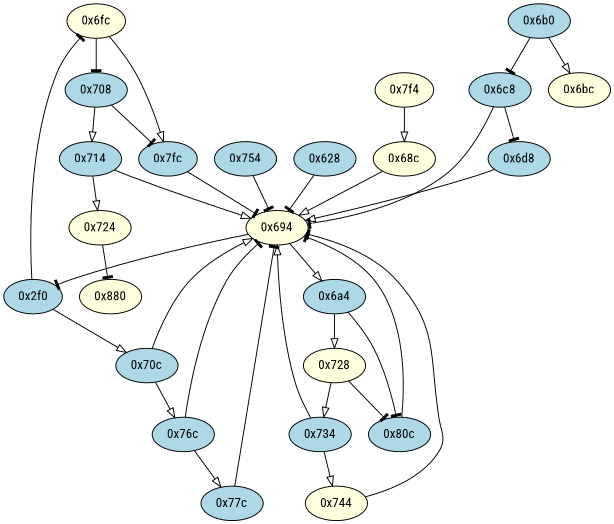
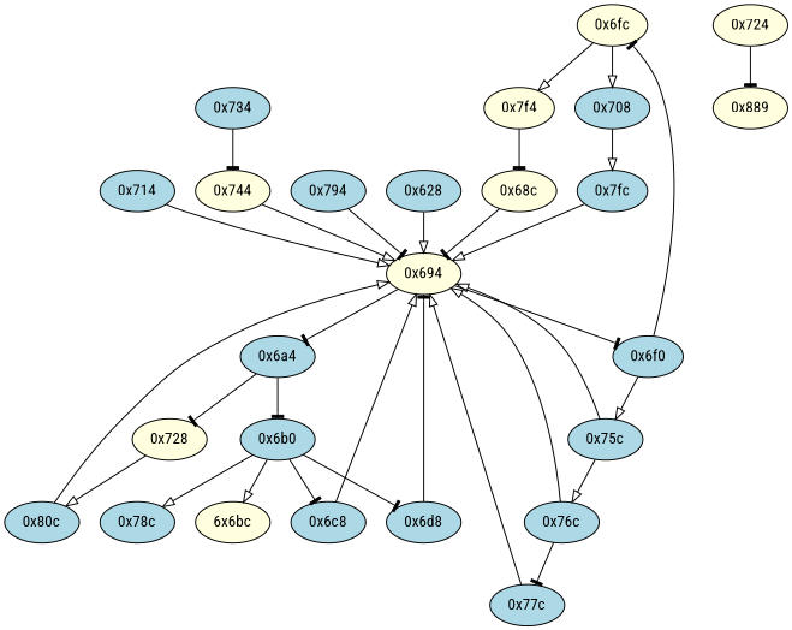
  strict digraph {
    fontname="Roboto Condensed"
    node [fillcolor=lightblue fontname="Roboto Condensed" opcode="[u'ldr', u'cmp', u'b']" style=filled]
    edge [arrowhead=tee fontname="Roboto Condensed"]
    "0x6fc" [fillcolor=lightyellow]
    "0x7f4" [fillcolor=lightyellow opcode="[u'ldr', u'b']"]
    "0x708"
    "0x68c" [fillcolor=lightyellow opcode="[u'bl', u'mov']"]
    "0x7fc" [opcode="[u'ldr', u'bl', u'mov', u'b']"]
    "0x714" [opcode="[u'ldr', u'cmp', u'mov', u'b']"]
    "0x694" [fillcolor=lightyellow opcode="[u'mov', u'ldr', u'cmp', u'b']"]
    "0x724" [fillcolor=lightyellow opcode="[u'b']"]
    "0x6a4"
-   "0x6f0" [label="0x2f0"]
+   "0x6f0"
    "0x728" [fillcolor=lightyellow]
    "0x6b0"
-   "0x75c" [opcode="[u'ldr', u'cmp', u'mov', u'b']" label="0x70c"]
+   "0x75c" [opcode="[u'ldr', u'cmp', u'mov', u'b']"]
    "0x734" [opcode="[u'ldr', u'cmp', u'mov', u'b']"]
    "0x80c" [opcode="[u'mov', u'bl', u'ldr', u'mov', u'ldr', u'ldr', u'ldr', u'ldr', u'cmp', u'mov', u'add', u'sub', u'sub', u'mul', u'mvn', u'mvn', u'mov', u'orr', u'ldr', u'cmn', u'mov', u'teq', u'mov', u'mov', u'cmn', u'mov', u'cmp', u'mov', u'b']"]
-   "0x6bc" [fillcolor=lightyellow]
+   "0x6bc" [fillcolor=lightyellow label="6x6bc"]
+   "0x78c" [opcode="[u'mov', u'b']"]
    "0x6c8" [opcode="[u'ldr', u'cmp', u'mov', u'b']"]
    "0x744" [fillcolor=lightyellow opcode="[u'ldr', u'ldr', u'ldr', u'cmp', u'mov', u'b']"]
-   "0x880" [fillcolor=lightyellow opcode="[u'mov', u'sub', u'pop']"]
+   "0x880" [fillcolor=lightyellow opcode="[u'mov', u'sub', u'pop']" label="0x889"]
    "0x6d8" [opcode="[u'ldr', u'ldr', u'ldr', u'cmp', u'mov', u'b']"]
    "0x76c" [opcode="[u'ldr', u'cmp', u'mov', u'b']"]
    "0x77c" [opcode="[u'ldr', u'bl', u'mov', u'b']"]
-   "0x794" [opcode="[u'ldr', u'mov', u'ldr', u'rsb', u'mvn', u'mul', u'mvn', u'mov', u'eor', u'and', u'ldr', u'mov', u'ldr', u'cmp', u'mov', u'teq', u'mov', u'mov', u'cmp', u'mov', u'mov', u'cmp', u'mov', u'b']" label="0x754"]
+   "0x794" [opcode="[u'ldr', u'mov', u'ldr', u'rsb', u'mvn', u'mul', u'mvn', u'mov', u'eor', u'and', u'ldr', u'mov', u'ldr', u'cmp', u'mov', u'teq', u'mov', u'mov', u'cmp', u'mov', u'mov', u'cmp', u'mov', u'b']"]
    "0x628" [opcode="[u'push', u'add', u'sub', u'ldr', u'ldr', u'ldrb', u'add', u'str', u'ldr', u'ldr', u'ldr', u'ldr', u'ldr', u'str', u'ldr', u'add', u'str', u'ldr', u'add', u'str', u'ldr', u'add', u'ldr', u'add', u'b']"]
-   "0x6fc" -> "0x7fc" [arrowhead=onormal]
-   "0x6fc" -> "0x708"
-   "0x7f4" -> "0x68c" [arrowhead=onormal]
-   "0x708" -> "0x7fc"
-   "0x708" -> "0x714" [arrowhead=onormal]
-   "0x68c" -> "0x694" [arrowhead=onormal]
-   "0x7fc" -> "0x694"
+   "0x6fc" -> "0x7f4" [arrowhead=onormal]
+   "0x6fc" -> "0x708" [arrowhead=onormal]
+   "0x7f4" -> "0x68c"
+   "0x708" -> "0x7fc" [arrowhead=onormal]
+   "0x68c" -> "0x694"
+   "0x7fc" -> "0x694" [arrowhead=onormal]
    "0x714" -> "0x694" [arrowhead=onormal]
-   "0x714" -> "0x724" [arrowhead=onormal]
-   "0x694" -> "0x6a4" [arrowhead=onormal]
+   "0x694" -> "0x6a4"
    "0x694" -> "0x6f0"
    "0x724" -> "0x880"
-   "0x6a4" -> "0x728" [arrowhead=onormal]
-   "0x6a4" -> "0x80c"
+   "0x6a4" -> "0x728"
+   "0x6a4" -> "0x6b0"
    "0x6f0" -> "0x6fc"
    "0x6f0" -> "0x75c" [arrowhead=onormal]
-   "0x728" -> "0x734" [arrowhead=onormal]
-   "0x728" -> "0x80c"
+   "0x728" -> "0x80c" [arrowhead=onormal]
    "0x6b0" -> "0x6bc" [arrowhead=onormal]
+   "0x6b0" -> "0x78c" [arrowhead=onormal]
    "0x6b0" -> "0x6c8"
    "0x75c" -> "0x694" [arrowhead=onormal]
    "0x75c" -> "0x76c" [arrowhead=onormal]
-   "0x734" -> "0x694" [arrowhead=onormal]
-   "0x734" -> "0x744" [arrowhead=onormal]
-   "0x80c" -> "0x694"
-   "0x6c8" -> "0x694"
-   "0x6c8" -> "0x6d8"
-   "0x744" -> "0x694"
-   "0x6d8" -> "0x694" [arrowhead=onormal]
-   "0x76c" -> "0x694"
-   "0x76c" -> "0x77c" [arrowhead=onormal]
-   "0x77c" -> "0x694"
+   "0x734" -> "0x744"
+   "0x80c" -> "0x694" [arrowhead=onormal]
+   "0x6c8" -> "0x694" [arrowhead=onormal]
+   "0x6b0" -> "0x6d8"
+   "0x744" -> "0x694" [arrowhead=onormal]
+   "0x6d8" -> "0x694"
+   "0x76c" -> "0x694" [arrowhead=onormal]
+   "0x76c" -> "0x77c"
+   "0x77c" -> "0x694" [arrowhead=onormal]
    "0x794" -> "0x694"
-   "0x628" -> "0x694"
+   "0x628" -> "0x694" [arrowhead=onormal]
  }
